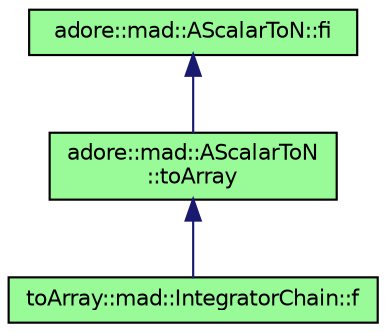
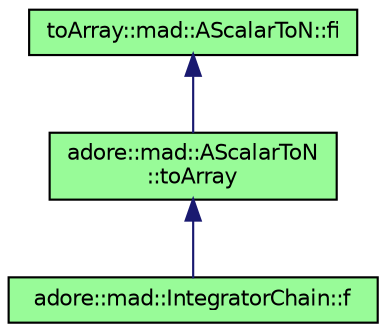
  digraph {
    rankdir=TB
    node [color=black fillcolor=palegreen fontname=Helvetica fontsize=10 shape=record style=filled]
    edge [color=midnightblue dir=back fontname=Helvetica fontsize=10 labelfontname=Helvetica labelfontsize=10 style=solid]
-   n1 [fontcolor=black height=0.2 label="adore::mad::AScalarToN::fi" width=0.4]
+   n1 [fontcolor=black height=0.2 label="toArray::mad::AScalarToN::fi" width=0.4]
    n2 [height=0.2 label="adore::mad::AScalarToN\l::toArray" width=0.4]
-   n3 [height=0.2 label="toArray::mad::IntegratorChain::f" width=0.4]
+   n3 [height=0.2 label="adore::mad::IntegratorChain::f" width=0.4]
    n1 -> n2
    n2 -> n3
  }
